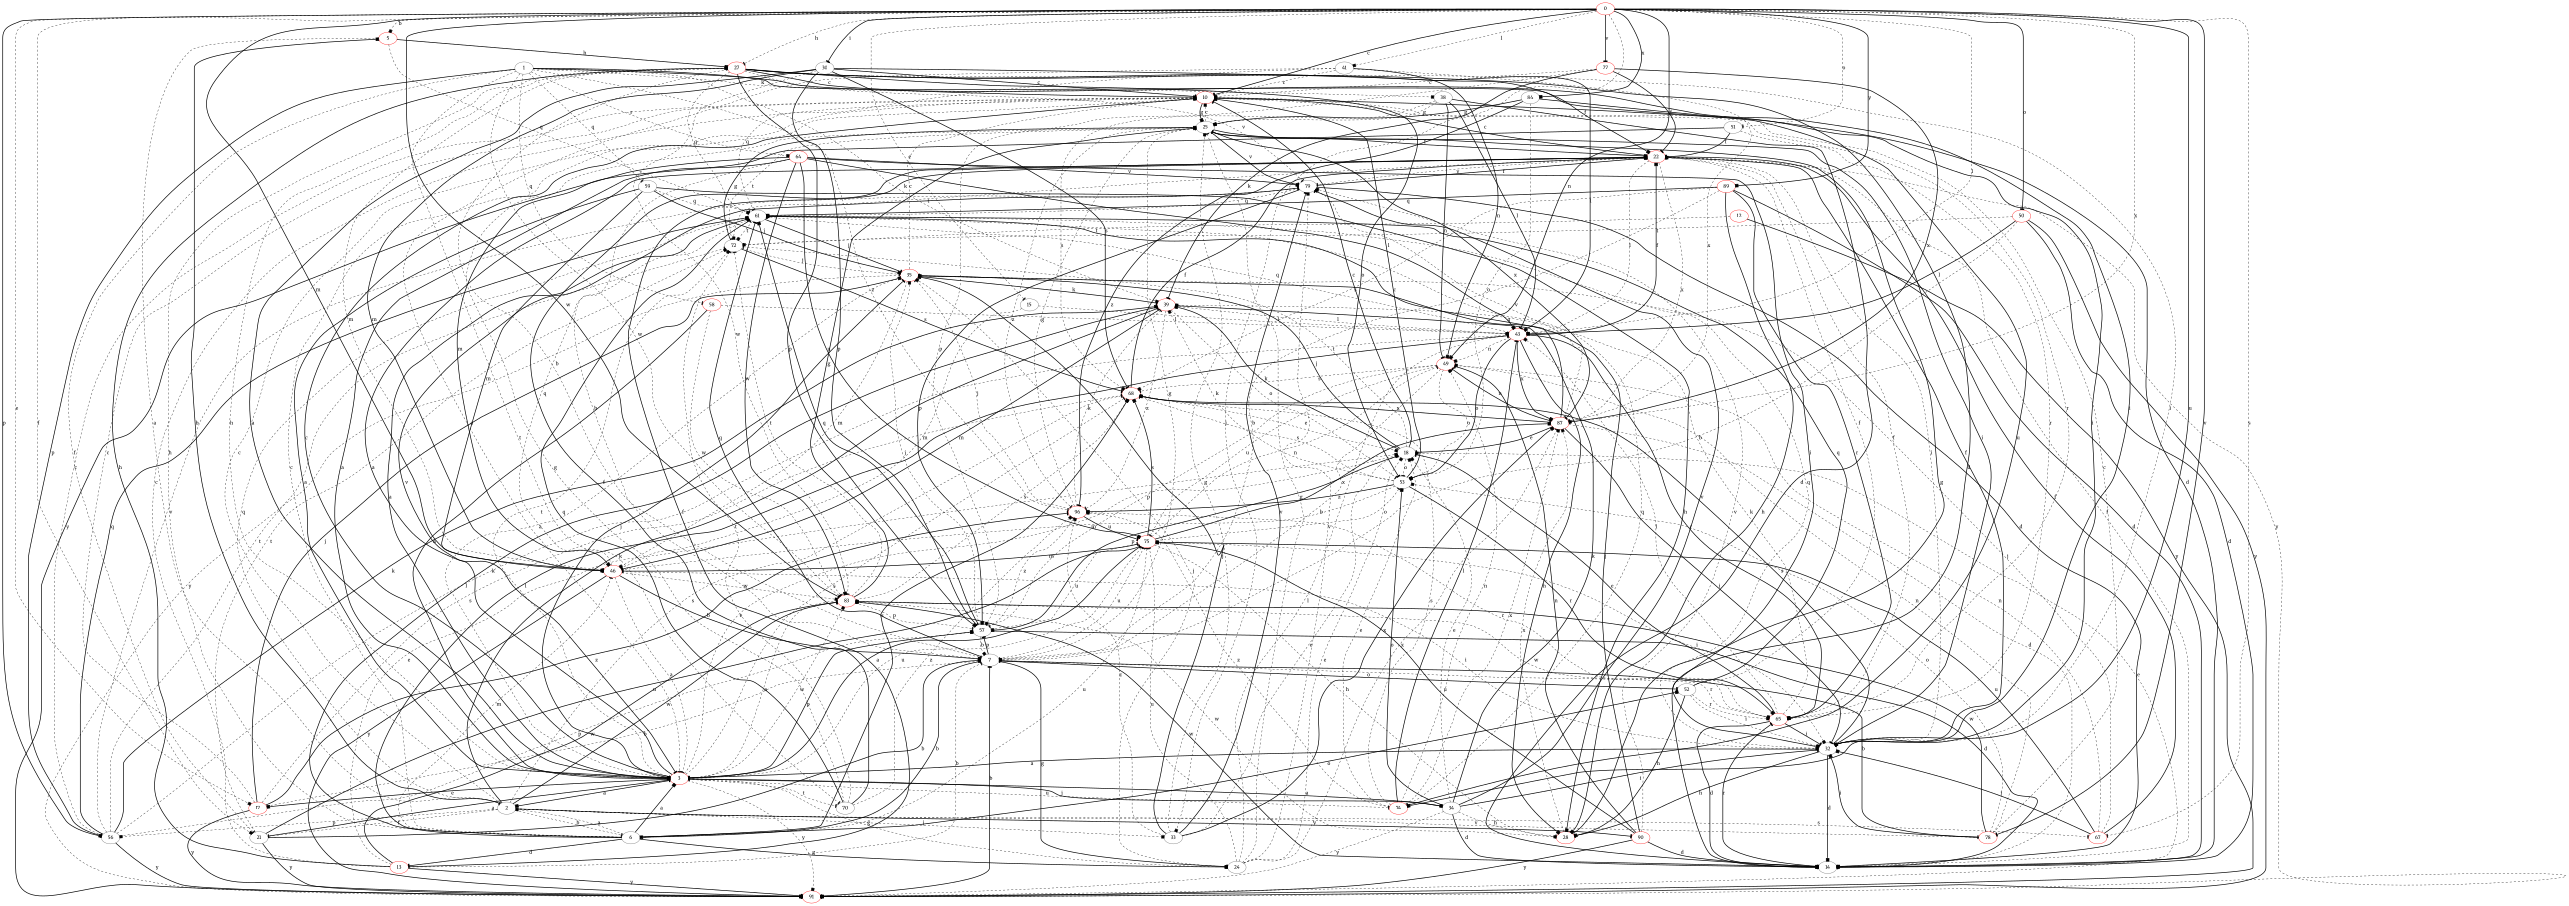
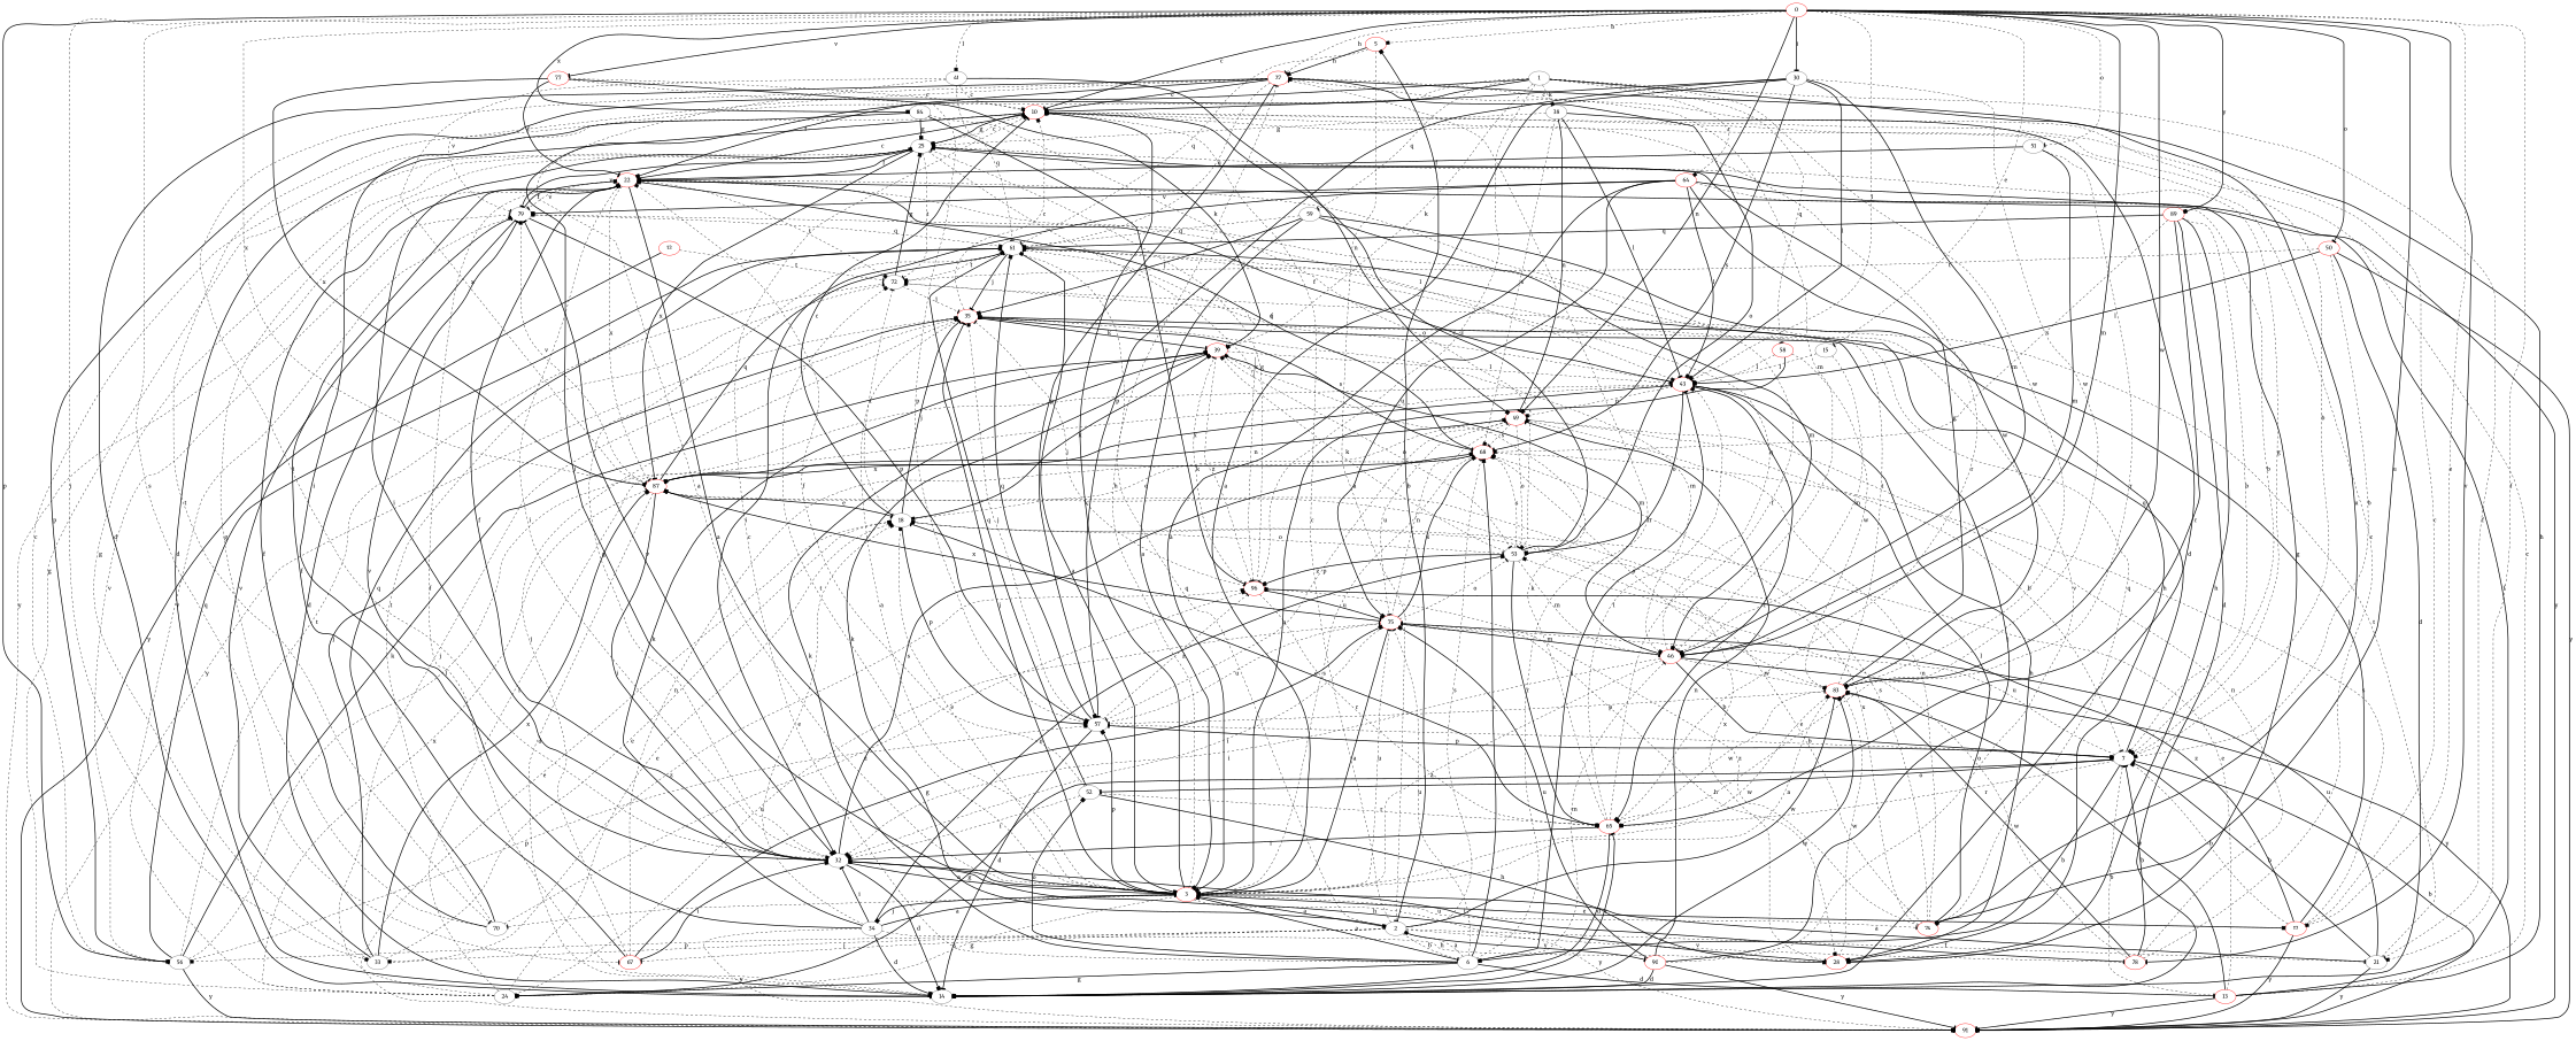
  strict digraph {
    fontname=Merriweather
    node [color=red fontname=Merriweather]
    edge [arrowhead=tee fontname=Merriweather style=dashed]
    0
    5
    10
    15 [color=gray40]
    17
    21 [color=gray40]
    27
    30 [color=gray40]
    33 [color=gray40]
    41 [color=gray40]
    43
    46
    49
    50
    51 [color=gray40]
    56 [color=gray40]
    67
    74
    77
    78
    83
    84 [color=gray40]
    87
    89
    2 [color=gray40]
    61 [color=gray40]
    25 [color=gray40]
    65
    14 [color=gray40]
    72 [color=gray40]
    12
    91
    96
    68
    35
    7 [color=gray40]
    3
    75
    32 [color=gray40]
    57 [color=gray40]
    79 [color=gray40]
    22
    53 [color=gray40]
    18 [color=gray40]
    28
    39
    1 [color=gray40]
    38 [color=gray40]
    58
    59 [color=gray40]
    64
    70 [color=gray40]
    6 [color=gray40]
    90
    24 [color=gray40]
    13
    52 [color=gray40]
    34 [color=gray40]
    0 -> 5 [arrowhead=box label=b]
    0 -> 10 [label=c style=bold]
    0 -> 15 [label=e]
    0 -> 17 [arrowhead=box label=e]
    0 -> 21 [arrowhead=box label=f]
    0 -> 27 [label=h]
    0 -> 30 [label=i style=bold]
    0 -> 33 [arrowhead=box label=j]
    0 -> 41 [arrowhead=box label=l]
    0 -> 43 [label=l]
    0 -> 46 [label=m style=bold]
    0 -> 49 [arrowhead=box label=n style=bold]
    0 -> 50 [label=o style=bold]
    0 -> 51 [label=o]
    0 -> 56 [arrowhead=box label=p style=bold]
    0 -> 67 [label=s]
    0 -> 74 [arrowhead=box label=u style=bold]
    0 -> 77 [label=v style=bold]
    0 -> 78 [label=v style=bold]
    0 -> 83 [label=w style=bold]
    0 -> 84 [arrowhead=box label=x style=bold]
    0 -> 87 [arrowhead=box label=x]
    0 -> 89 [arrowhead=box label=y style=bold]
    5 -> 27 [arrowhead=box label=h style=bold]
    5 -> 2 [label=a]
    5 -> 61 [label=q]
    10 -> 25 [arrowhead=box label=g style=bold]
    10 -> 65 [arrowhead=box label=r]
    10 -> 14 [label=d style=bold]
    15 -> 43 [label=l]
    15 -> 46 [label=m]
    17 -> 10 [arrowhead=box label=c]
    17 -> 91 [label=y style=bold]
    17 -> 96 [label=z style=bold]
    17 -> 68 [label=s]
    17 -> 35 [arrowhead=box label=j style=bold]
    17 -> 7 [arrowhead=box label=b]
    21 -> 72 [arrowhead=box label=t]
    21 -> 91 [arrowhead=box label=y style=bold]
    21 -> 7 [label=b style=bold]
    21 -> 3 [label=a style=bold]
    21 -> 75 [label=u style=bold]
    27 -> 10 [arrowhead=box label=c style=bold]
    27 -> 46 [label=m]
    27 -> 61 [arrowhead=box label=q]
    27 -> 14 [label=d style=bold]
    27 -> 7 [label=b]
    27 -> 32 [label=i]
    27 -> 57 [arrowhead=box label=p style=bold]
    27 -> 79 [label=v]
    27 -> 22 [arrowhead=box label=f style=bold]
    27 -> 53 [label=o style=bold]
    30 -> 10 [label=c style=bold]
    30 -> 43 [arrowhead=box label=l style=bold]
    30 -> 46 [arrowhead=box label=m style=bold]
    30 -> 83 [label=w]
    30 -> 68 [label=s style=bold]
    30 -> 3 [arrowhead=box label=a style=bold]
    30 -> 57 [label=p style=bold]
    33 -> 87 [arrowhead=box label=x style=bold]
    33 -> 25 [arrowhead=box label=g]
    33 -> 96 [arrowhead=box label=z]
    33 -> 35 [arrowhead=box label=j style=bold]
    33 -> 79 [label=v style=bold]
    33 -> 18 [arrowhead=box label=e]
    41 -> 10 [label=c]
    41 -> 49 [arrowhead=box label=n style=bold]
    41 -> 87 [label=x]
    41 -> 61 [label=q]
    41 -> 3 [label=a]
    43 -> 49 [arrowhead=box label=n]
    43 -> 87 [arrowhead=box label=x style=bold]
    43 -> 61 [label=q]
    43 -> 65 [arrowhead=box label=r style=bold]
    43 -> 22 [arrowhead=box label=f style=bold]
    43 -> 53 [arrowhead=box label=o style=bold]
    43 -> 28 [arrowhead=box label=h style=bold]
    46 -> 83 [arrowhead=box label=w]
    46 -> 61 [arrowhead=box label=q]
    46 -> 91 [arrowhead=box label=y style=bold]
    46 -> 7 [arrowhead=box label=b style=bold]
    46 -> 3 [label=a]
    46 -> 32 [arrowhead=box label=i]
    49 -> 68 [label=s]
    49 -> 7 [label=b]
    49 -> 75 [label=u]
    49 -> 57 [label=p]
    49 -> 53 [label=o]
    50 -> 43 [arrowhead=box label=l style=bold]
    50 -> 14 [label=d style=bold]
    50 -> 72 [arrowhead=box label=t]
    50 -> 91 [arrowhead=box label=y style=bold]
    50 -> 7 [arrowhead=box label=b]
    51 -> 46 [arrowhead=box label=m style=bold]
    51 -> 65 [label=r]
    51 -> 22 [label=f style=bold]
    56 -> 10 [label=c]
    56 -> 43 [label=l]
    56 -> 61 [arrowhead=box label=q style=bold]
    56 -> 72 [label=t]
    56 -> 91 [arrowhead=box label=y style=bold]
    56 -> 57 [arrowhead=box label=p]
    56 -> 79 [label=v]
    56 -> 39 [arrowhead=box label=k style=bold]
    67 -> 49 [arrowhead=box label=n]
    67 -> 35 [label=j]
-   67 -> 75 [arrowhead=box label=u style=bold]
+   67 -> 75 [arrowhead=box label=g style=bold]
    67 -> 32 [arrowhead=box label=i style=bold]
    67 -> 22 [label=f style=bold]
    74 -> 43 [label=l style=bold]
    74 -> 49 [arrowhead=box label=n]
    74 -> 87 [arrowhead=box label=x]
    74 -> 61 [arrowhead=box label=q]
    74 -> 96 [arrowhead=box label=z]
    74 -> 68 [arrowhead=box label=s]
    74 -> 18 [arrowhead=box label=e]
    77 -> 10 [arrowhead=box label=c]
    77 -> 87 [label=x style=bold]
    77 -> 57 [arrowhead=box label=p]
    77 -> 22 [label=f style=bold]
    77 -> 39 [label=k style=bold]
    78 -> 10 [label=c]
    78 -> 49 [label=n]
    78 -> 83 [arrowhead=box label=w style=bold]
    78 -> 7 [label=b style=bold]
    78 -> 32 [arrowhead=box label=i style=bold]
    78 -> 53 [arrowhead=box label=o]
    83 -> 25 [arrowhead=box label=g style=bold]
    83 -> 72 [label=t]
    83 -> 68 [arrowhead=box label=s]
    83 -> 3 [label=a]
    83 -> 57 [label=p]
    84 -> 25 [arrowhead=box label=g style=bold]
    84 -> 96 [label=z style=bold]
    84 -> 32 [label=i style=bold]
    84 -> 53 [arrowhead=box label=o]
    87 -> 49 [label=n style=bold]
    87 -> 61 [label=q style=bold]
    87 -> 14 [label=d]
    87 -> 32 [label=i style=bold]
    87 -> 79 [arrowhead=box label=v]
    87 -> 18 [label=e style=bold]
    89 -> 61 [arrowhead=box label=q style=bold]
    89 -> 65 [arrowhead=box label=r style=bold]
    89 -> 14 [arrowhead=box label=d style=bold]
    89 -> 68 [arrowhead=box label=s]
    89 -> 7 [arrowhead=box label=b]
    89 -> 28 [arrowhead=box label=h style=bold]
    2 -> 5 [arrowhead=box label=b style=bold]
    2 -> 10 [label=c]
    2 -> 21 [label=f]
    2 -> 33 [arrowhead=box label=j]
    2 -> 56 [arrowhead=box label=p]
    2 -> 67 [label=s]
    2 -> 78 [label=v]
    2 -> 83 [label=w style=bold]
    2 -> 61 [arrowhead=box label=q]
    2 -> 68 [label=s]
    2 -> 39 [label=k style=bold]
    2 -> 6 [label=b]
    2 -> 90 [label=y style=bold]
    61 -> 72 [arrowhead=box label=t]
    61 -> 35 [label=j style=bold]
    61 -> 3 [arrowhead=box label=a style=bold]
    25 -> 10 [arrowhead=box label=c]
    25 -> 87 [label=x style=bold]
    25 -> 72 [label=t]
    25 -> 96 [label=z]
    25 -> 32 [label=i style=bold]
    25 -> 79 [label=v style=bold]
    25 -> 22 [arrowhead=box label=f style=bold]
    65 -> 43 [arrowhead=box label=l]
    65 -> 83 [label=w]
    65 -> 14 [arrowhead=box label=d style=bold]
    65 -> 32 [label=i style=bold]
    65 -> 22 [label=f]
    65 -> 18 [label=e style=bold]
    65 -> 39 [arrowhead=box label=k]
    14 -> 83 [arrowhead=box label=w style=bold]
    14 -> 65 [label=r style=bold]
    14 -> 22 [label=f]
    72 -> 25 [arrowhead=box label=g style=bold]
    72 -> 35 [label=j]
    12 -> 72 [label=t]
    12 -> 91 [arrowhead=box label=y style=bold]
    91 -> 7 [label=b style=bold]
    91 -> 18 [arrowhead=box label=e]
    96 -> 25 [label=g]
    96 -> 65 [label=r]
    96 -> 35 [label=j]
    96 -> 75 [label=u style=bold]
    96 -> 39 [label=k]
    68 -> 87 [label=x style=bold]
    68 -> 22 [arrowhead=box label=f style=bold]
    68 -> 18 [arrowhead=box label=e]
    35 -> 10 [arrowhead=box label=c]
    35 -> 46 [arrowhead=box label=m]
    35 -> 91 [label=y]
-   72 -> 68 [label=s style=bold]
+   35 -> 68 [label=s style=bold]
    35 -> 3 [label=a]
    35 -> 39 [label=k style=bold]
    7 -> 61 [label=q style=bold]
    7 -> 25 [label=g]
    7 -> 65 [arrowhead=box label=r]
    7 -> 75 [label=u]
    7 -> 57 [label=p style=bold]
    7 -> 6 [arrowhead=box label=b style=bold]
    7 -> 24 [label=g style=bold]
    7 -> 52 [label=o style=bold]
    3 -> 10 [arrowhead=box label=c style=bold]
    3 -> 17 [arrowhead=box label=e style=bold]
    3 -> 27 [label=h]
    3 -> 74 [label=u]
    3 -> 83 [arrowhead=box label=w]
    3 -> 2 [arrowhead=box label=a style=bold]
    3 -> 72 [arrowhead=box label=t]
    3 -> 91 [arrowhead=box label=y]
    3 -> 68 [label=s]
    3 -> 35 [label=j style=bold]
    3 -> 75 [label=u]
    3 -> 57 [arrowhead=box label=p style=bold]
    3 -> 79 [label=v style=bold]
    3 -> 18 [arrowhead=box label=e]
    3 -> 70 [label=t]
    3 -> 24 [arrowhead=box label=g]
    3 -> 34 [arrowhead=box label=j style=bold]
    75 -> 46 [label=m style=bold]
    75 -> 49 [label=n]
    75 -> 87 [arrowhead=box label=x style=bold]
    75 -> 68 [arrowhead=box label=s style=bold]
    75 -> 3 [label=a style=bold]
    75 -> 32 [arrowhead=box label=i]
    75 -> 53 [label=o]
    75 -> 28 [arrowhead=box label=h]
    32 -> 61 [arrowhead=box label=q]
    32 -> 14 [arrowhead=box label=d style=bold]
    32 -> 68 [arrowhead=box label=s style=bold]
    32 -> 3 [label=a style=bold]
    32 -> 22 [arrowhead=box label=f style=bold]
    32 -> 28 [label=h style=bold]
    57 -> 61 [arrowhead=box label=q style=bold]
    57 -> 14 [label=d style=bold]
    57 -> 96 [label=z]
    57 -> 35 [arrowhead=box label=j]
    57 -> 7 [arrowhead=box label=b]
    57 -> 75 [label=u]
    79 -> 61 [arrowhead=box label=q]
    79 -> 14 [arrowhead=box label=d style=bold]
    79 -> 57 [arrowhead=box label=p style=bold]
    79 -> 22 [arrowhead=box label=f style=bold]
    22 -> 10 [label=c style=bold]
    22 -> 43 [arrowhead=box label=l]
    22 -> 87 [label=x]
    22 -> 72 [arrowhead=box label=t]
    22 -> 91 [label=y]
    22 -> 3 [label=a style=bold]
    22 -> 32 [arrowhead=box label=i]
    22 -> 79 [label=v]
    53 -> 10 [arrowhead=box label=c style=bold]
    53 -> 46 [label=m]
    53 -> 65 [arrowhead=box label=r style=bold]
    53 -> 96 [arrowhead=box label=z style=bold]
    53 -> 68 [label=s]
    53 -> 39 [arrowhead=box label=k]
    18 -> 10 [label=c style=bold]
    18 -> 72 [label=t]
    18 -> 35 [label=j style=bold]
    18 -> 57 [arrowhead=box label=p style=bold]
    18 -> 53 [label=o]
    18 -> 39 [arrowhead=box label=k style=bold]
    28 -> 83 [label=w]
    28 -> 87 [arrowhead=box label=x]
    28 -> 25 [label=g style=bold]
    39 -> 43 [arrowhead=box label=l]
    39 -> 46 [label=m style=bold]
    39 -> 96 [label=z]
    39 -> 53 [label=o]
    1 -> 21 [label=f]
    1 -> 56 [label=p style=bold]
    1 -> 74 [label=u style=bold]
    1 -> 83 [label=w]
    1 -> 96 [label=z]
    1 -> 32 [arrowhead=box label=i style=bold]
    1 -> 39 [arrowhead=box label=k]
    1 -> 38 [arrowhead=box label=k]
    1 -> 58 [label=q]
    1 -> 59 [label=q]
    1 -> 64 [arrowhead=box label=r]
    1 -> 70 [label=t]
    38 -> 43 [label=l style=bold]
    38 -> 49 [label=n style=bold]
    38 -> 25 [arrowhead=box label=g]
    38 -> 14 [label=d style=bold]
    38 -> 68 [arrowhead=box label=s]
    58 -> 43 [arrowhead=box label=l]
    58 -> 83 [label=w]
    58 -> 3 [arrowhead=box label=a style=bold]
    59 -> 46 [arrowhead=box label=m style=bold]
    59 -> 61 [label=q]
    59 -> 35 [arrowhead=box label=j style=bold]
    59 -> 3 [arrowhead=box label=a style=bold]
    59 -> 28 [arrowhead=box label=h style=bold]
    64 -> 43 [arrowhead=box label=l style=bold]
    64 -> 83 [arrowhead=box label=w style=bold]
    64 -> 91 [label=y style=bold]
    64 -> 7 [arrowhead=box label=b]
    64 -> 3 [arrowhead=box label=a style=bold]
    64 -> 75 [arrowhead=box label=u style=bold]
    64 -> 32 [arrowhead=box label=i style=bold]
    64 -> 79 [arrowhead=box label=v style=bold]
    70 -> 61 [label=q style=bold]
    70 -> 25 [label=g]
    70 -> 72 [label=t]
    70 -> 96 [arrowhead=box label=z]
    70 -> 22 [arrowhead=box label=f style=bold]
    6 -> 10 [arrowhead=box label=c]
    6 -> 27 [label=h]
    6 -> 43 [label=l style=bold]
    6 -> 46 [label=m]
    6 -> 2 [arrowhead=box label=a]
    6 -> 68 [arrowhead=box label=s style=bold]
    6 -> 3 [arrowhead=box label=a style=bold]
    6 -> 75 [label=u]
    6 -> 39 [label=k style=bold]
    6 -> 24 [arrowhead=box label=g style=bold]
    6 -> 13 [label=d style=bold]
    6 -> 52 [arrowhead=box label=o style=bold]
    90 -> 49 [label=n style=bold]
    90 -> 14 [arrowhead=box label=d style=bold]
    90 -> 91 [label=y style=bold]
    90 -> 35 [arrowhead=box label=j style=bold]
    90 -> 75 [arrowhead=box label=u style=bold]
    90 -> 79 [arrowhead=box label=v]
    24 -> 43 [label=l]
    24 -> 87 [label=x]
    24 -> 25 [label=g]
    24 -> 35 [arrowhead=box label=j]
    24 -> 75 [label=u]
    24 -> 79 [arrowhead=box label=v]
    24 -> 18 [arrowhead=box label=e]
    13 -> 10 [label=c]
    13 -> 27 [arrowhead=box label=h style=bold]
    13 -> 83 [label=w style=bold]
    13 -> 91 [label=y style=bold]
    13 -> 7 [label=b]
    13 -> 22 [arrowhead=box label=f style=bold]
    13 -> 18 [arrowhead=box label=e]
    52 -> 61 [label=q style=bold]
    52 -> 65 [arrowhead=box label=r]
    52 -> 32 [arrowhead=box label=i]
    52 -> 22 [arrowhead=box label=f]
    52 -> 28 [arrowhead=box label=h style=bold]
    34 -> 14 [arrowhead=box label=d style=bold]
    34 -> 91 [arrowhead=box label=y]
    34 -> 3 [label=a style=bold]
    34 -> 32 [label=i style=bold]
    34 -> 79 [label=v style=bold]
    34 -> 53 [arrowhead=box label=o style=bold]
    34 -> 18 [arrowhead=box label=e]
    34 -> 28 [label=h]
    34 -> 39 [label=k style=bold]
  }
